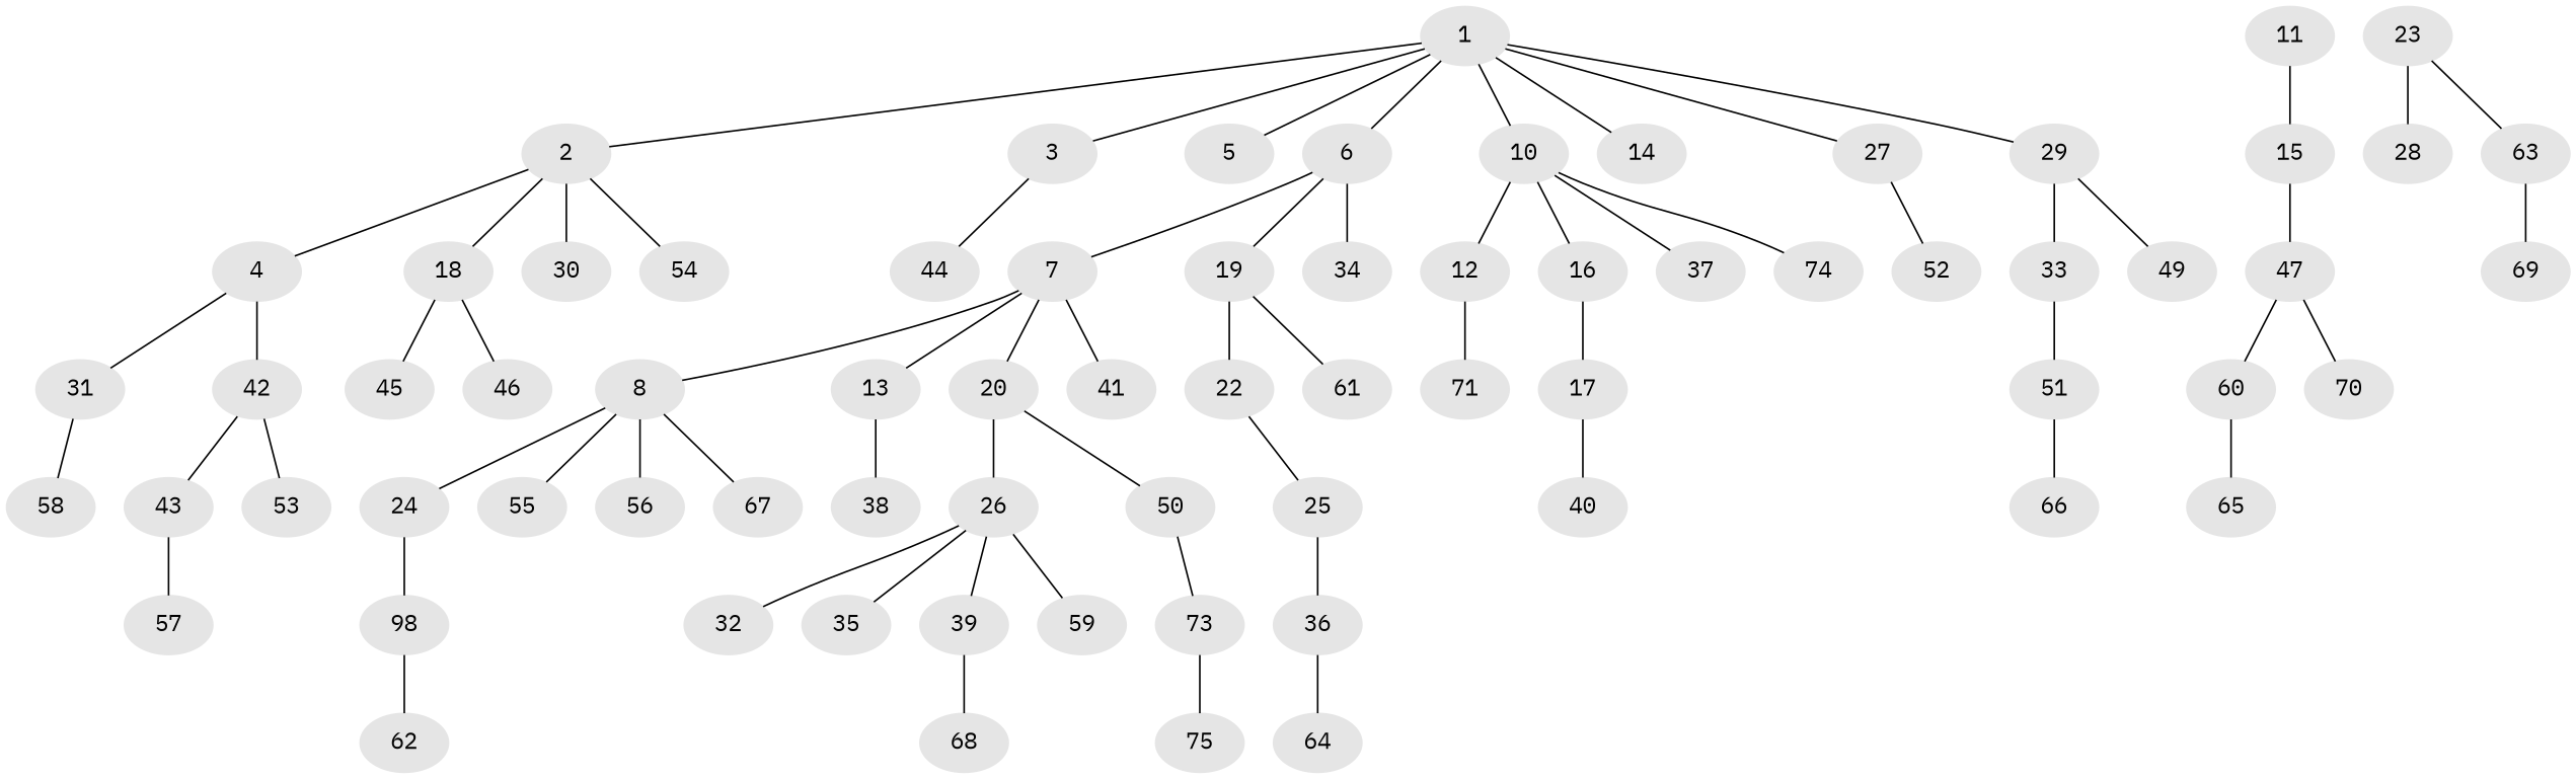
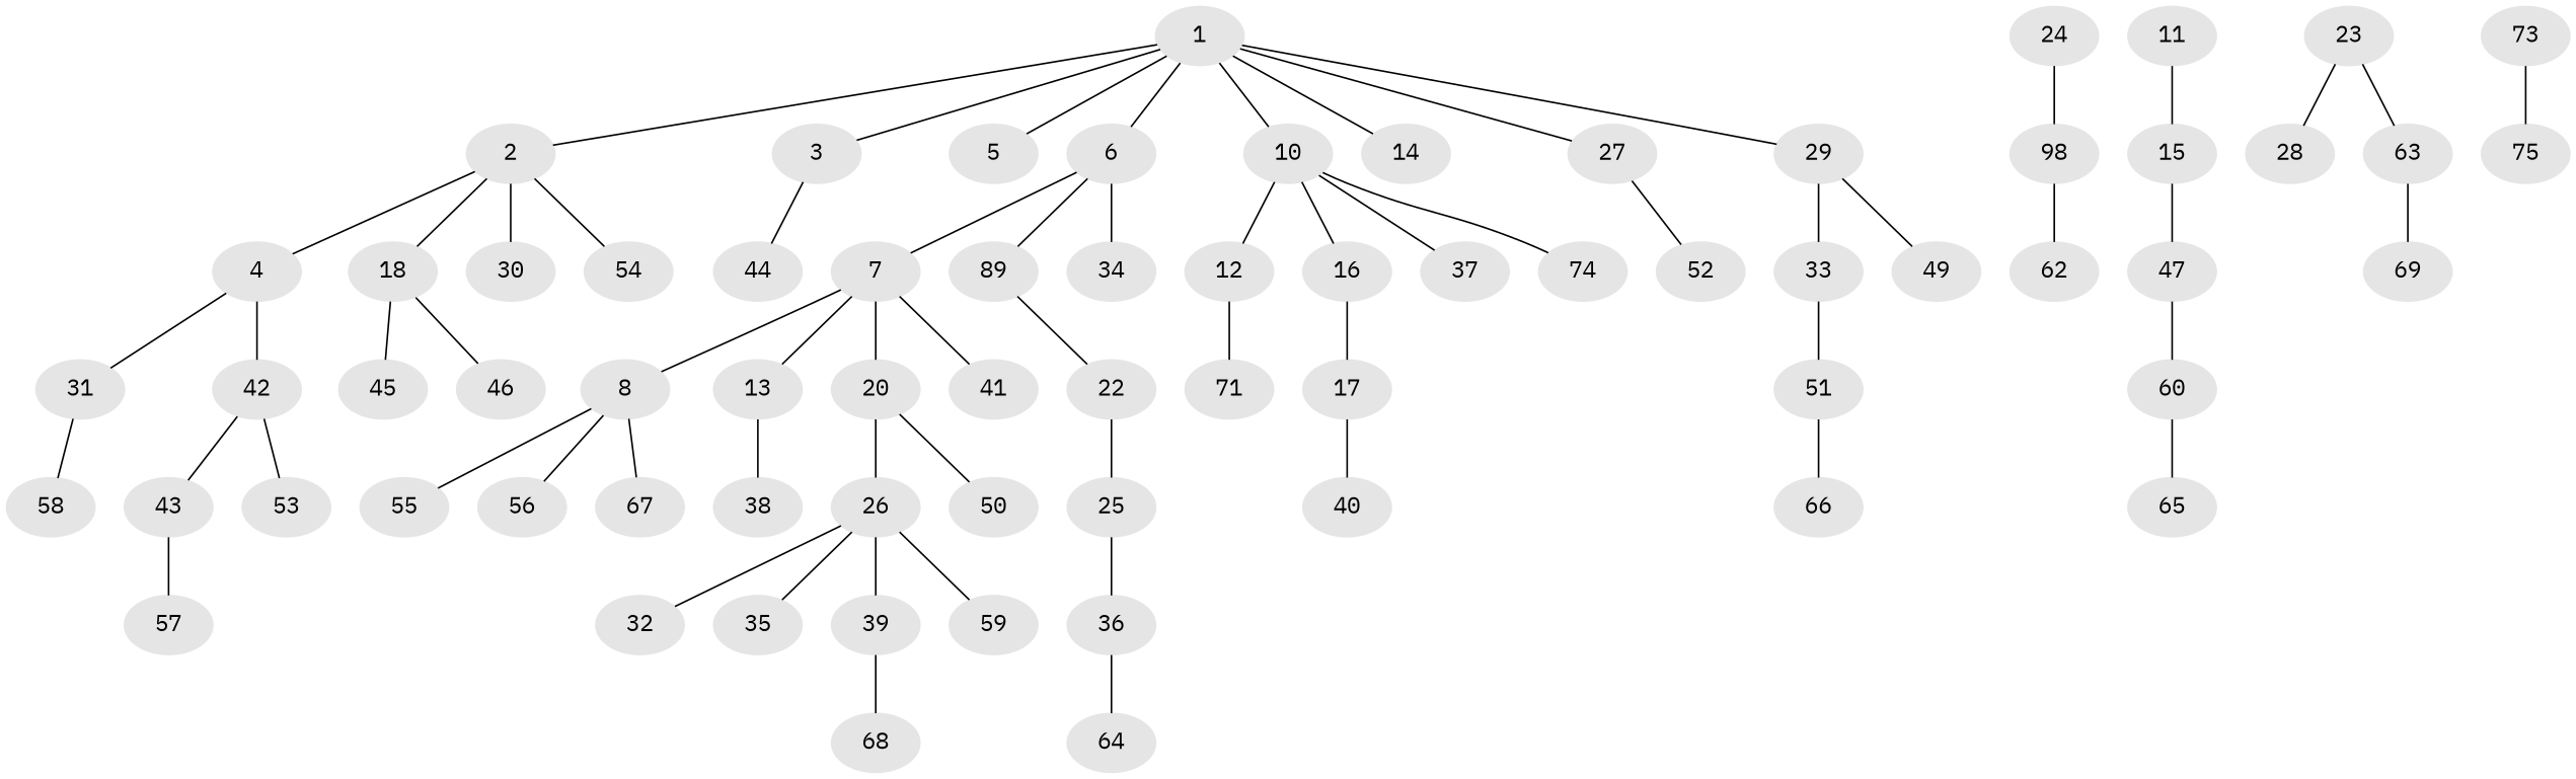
  graph {
    fontname="IBM Plex Mono"
    node [color=gray90 fontname="IBM Plex Mono" style=filled]
    edge [fontname="IBM Plex Mono"]
    1
    2
    3
    5
    6
    10
    14
    27
    29
    4
    18
    30
    54
    44
    7
-   19
+   19 [label=89]
    34
    12
    16
    37
    74
    52
    33
    49
    31
    42
    45
    46
    58
    43
    53
    8
    13
    20
    41
    22
-   61
    24
    55
    56
    67
    38
    26
    50
    n45 [label=98]
    11
    15
    71
    17
    47
    60
-   70
    40
    23
    28
    63
    25
    32
    35
    39
    59
    73
    36
    69
    62
    64
    68
    51
    66
    57
    65
    75
    1 -- 2
    1 -- 3
    1 -- 5
    1 -- 6
    1 -- 10
    1 -- 14
    1 -- 27
    1 -- 29
    2 -- 4
    2 -- 18
    2 -- 30
    2 -- 54
    3 -- 44
    6 -- 7
    6 -- 19
    6 -- 34
    10 -- 12
    10 -- 16
    10 -- 37
    10 -- 74
    27 -- 52
    29 -- 33
    29 -- 49
    4 -- 31
    4 -- 42
    18 -- 45
    18 -- 46
    7 -- 8
    7 -- 13
    7 -- 20
    7 -- 41
    19 -- 22
-   19 -- 61
    12 -- 71
    16 -- 17
    33 -- 51
    31 -- 58
    42 -- 43
    42 -- 53
    43 -- 57
-   8 -- 24
    8 -- 55
    8 -- 56
    8 -- 67
    13 -- 38
    20 -- 26
    20 -- 50
    22 -- 25
    24 -- n45
    26 -- 32
    26 -- 35
    26 -- 39
    26 -- 59
-   50 -- 73
    n45 -- 62
    11 -- 15
    15 -- 47
    17 -- 40
    47 -- 60
-   47 -- 70
    60 -- 65
    23 -- 28
    23 -- 63
    63 -- 69
    25 -- 36
    39 -- 68
    73 -- 75
    36 -- 64
    51 -- 66
  }
